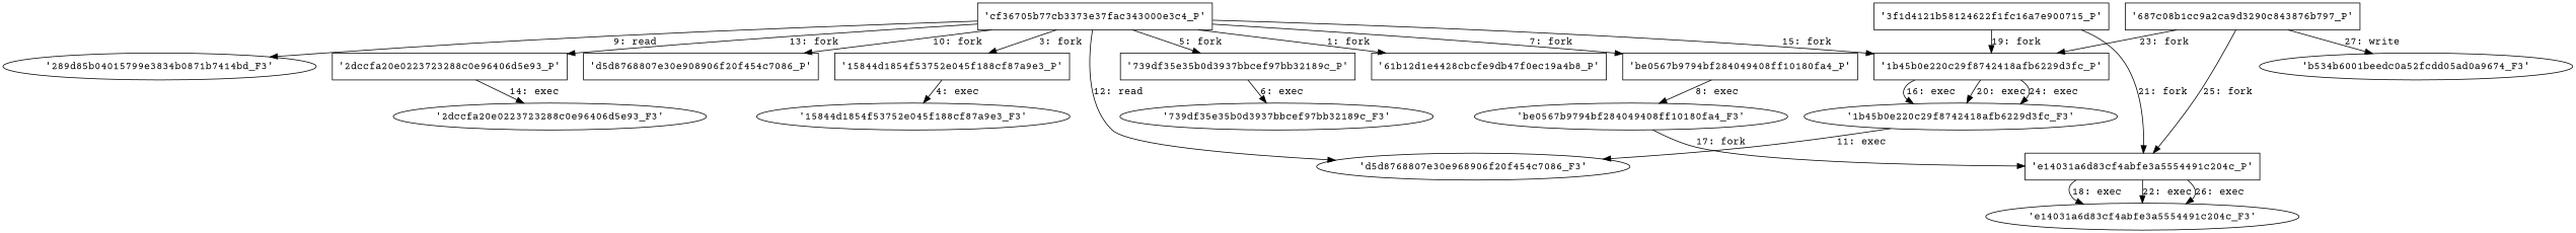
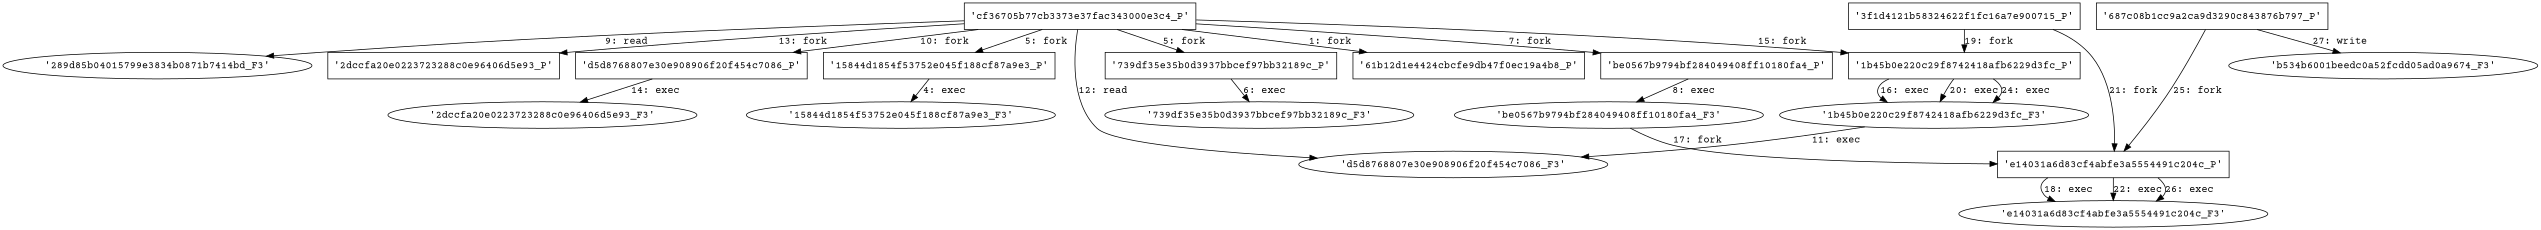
  digraph {
    engine=neato
    fixedsize=false
    fontname="Courier Prime"
    fontsize=10
    nodesep=0.3
    rankdir=TB
    ranksep=0
    splines=true
    node [fontname="Courier Prime" node_type=Process shape=box]
    edge [fontname="Courier Prime"]
    "'cf36705b77cb3373e37fac343000e3c4_P'"
-   "'61b12d1e4424cbcfe9db47f0ec19a4b8_P'" [label="'61b12d1e4428cbcfe9db47f0ec19a4b8_P'"]
+   "'61b12d1e4424cbcfe9db47f0ec19a4b8_P'"
    "'15844d1854f53752e045f188cf87a9e3_P'"
    "'739df35e35b0d3937bbcef97bb32189c_P'"
    "'be0567b9794bf284049408ff10180fa4_P'"
    "'289d85b04015799e3834b0871b7414bd_F3'" [node_type=file shape=ellipse]
    "'d5d8768807e30e908906f20f454c7086_P'"
-   "'d5d8768807e30e908906f20f454c7086_F3'" [node_type=file shape=ellipse label="'d5d8768807e30e968906f20f454c7086_F3'"]
+   "'d5d8768807e30e908906f20f454c7086_F3'" [node_type=file shape=ellipse]
    "'2dccfa20e0223723288c0e96406d5e93_P'"
    "'1b45b0e220c29f8742418afb6229d3fc_P'"
    "'15844d1854f53752e045f188cf87a9e3_F3'" [node_type=File shape=ellipse]
    "'739df35e35b0d3937bbcef97bb32189c_F3'" [node_type=File shape=ellipse]
    "'be0567b9794bf284049408ff10180fa4_F3'" [node_type=File shape=ellipse]
    "'2dccfa20e0223723288c0e96406d5e93_F3'" [node_type=File shape=ellipse]
    "'1b45b0e220c29f8742418afb6229d3fc_F3'" [node_type=File shape=ellipse]
    "'e14031a6d83cf4abfe3a5554491c204c_F3'" [node_type=File shape=ellipse]
    "'e14031a6d83cf4abfe3a5554491c204c_P'"
-   "'3f1d4121b58124622f1fc16a7e900715_P'"
+   "'3f1d4121b58124622f1fc16a7e900715_P'" [label="'3f1d4121b58324622f1fc16a7e900715_P'"]
    "'687c08b1cc9a2ca9d3290c843876b797_P'"
    "'b534b6001beedc0a52fcdd05ad0a9674_F3'" [node_type=file shape=ellipse]
    "'cf36705b77cb3373e37fac343000e3c4_P'" -> "'61b12d1e4424cbcfe9db47f0ec19a4b8_P'" [label="1: fork"]
-   "'cf36705b77cb3373e37fac343000e3c4_P'" -> "'15844d1854f53752e045f188cf87a9e3_P'" [label="3: fork"]
+   "'cf36705b77cb3373e37fac343000e3c4_P'" -> "'15844d1854f53752e045f188cf87a9e3_P'" [label="5: fork"]
    "'cf36705b77cb3373e37fac343000e3c4_P'" -> "'739df35e35b0d3937bbcef97bb32189c_P'" [label="5: fork"]
    "'cf36705b77cb3373e37fac343000e3c4_P'" -> "'be0567b9794bf284049408ff10180fa4_P'" [label="7: fork"]
    "'cf36705b77cb3373e37fac343000e3c4_P'" -> "'289d85b04015799e3834b0871b7414bd_F3'" [label="9: read"]
    "'cf36705b77cb3373e37fac343000e3c4_P'" -> "'d5d8768807e30e908906f20f454c7086_P'" [label="10: fork"]
    "'cf36705b77cb3373e37fac343000e3c4_P'" -> "'d5d8768807e30e908906f20f454c7086_F3'" [label="12: read"]
    "'cf36705b77cb3373e37fac343000e3c4_P'" -> "'2dccfa20e0223723288c0e96406d5e93_P'" [label="13: fork"]
    "'cf36705b77cb3373e37fac343000e3c4_P'" -> "'1b45b0e220c29f8742418afb6229d3fc_P'" [label="15: fork"]
    "'15844d1854f53752e045f188cf87a9e3_P'" -> "'15844d1854f53752e045f188cf87a9e3_F3'" [label="4: exec"]
    "'739df35e35b0d3937bbcef97bb32189c_P'" -> "'739df35e35b0d3937bbcef97bb32189c_F3'" [label="6: exec"]
    "'be0567b9794bf284049408ff10180fa4_P'" -> "'be0567b9794bf284049408ff10180fa4_F3'" [label="8: exec"]
-   "'2dccfa20e0223723288c0e96406d5e93_P'" -> "'2dccfa20e0223723288c0e96406d5e93_F3'" [label="14: exec"]
+   "'d5d8768807e30e908906f20f454c7086_P'" -> "'2dccfa20e0223723288c0e96406d5e93_F3'" [label="14: exec"]
    "'1b45b0e220c29f8742418afb6229d3fc_P'" -> "'1b45b0e220c29f8742418afb6229d3fc_F3'" [label="16: exec"]
    "'1b45b0e220c29f8742418afb6229d3fc_P'" -> "'1b45b0e220c29f8742418afb6229d3fc_F3'" [label="20: exec"]
    "'1b45b0e220c29f8742418afb6229d3fc_P'" -> "'1b45b0e220c29f8742418afb6229d3fc_F3'" [label="24: exec"]
    "'be0567b9794bf284049408ff10180fa4_F3'" -> "'e14031a6d83cf4abfe3a5554491c204c_P'" [label="17: fork"]
    "'1b45b0e220c29f8742418afb6229d3fc_F3'" -> "'d5d8768807e30e908906f20f454c7086_F3'" [label="11: exec"]
    "'e14031a6d83cf4abfe3a5554491c204c_P'" -> "'e14031a6d83cf4abfe3a5554491c204c_F3'" [label="18: exec"]
    "'e14031a6d83cf4abfe3a5554491c204c_P'" -> "'e14031a6d83cf4abfe3a5554491c204c_F3'" [label="22: exec"]
    "'e14031a6d83cf4abfe3a5554491c204c_P'" -> "'e14031a6d83cf4abfe3a5554491c204c_F3'" [label="26: exec"]
    "'3f1d4121b58124622f1fc16a7e900715_P'" -> "'1b45b0e220c29f8742418afb6229d3fc_P'" [label="19: fork"]
    "'3f1d4121b58124622f1fc16a7e900715_P'" -> "'e14031a6d83cf4abfe3a5554491c204c_P'" [label="21: fork"]
-   "'687c08b1cc9a2ca9d3290c843876b797_P'" -> "'1b45b0e220c29f8742418afb6229d3fc_P'" [label="23: fork"]
    "'687c08b1cc9a2ca9d3290c843876b797_P'" -> "'e14031a6d83cf4abfe3a5554491c204c_P'" [label="25: fork"]
    "'687c08b1cc9a2ca9d3290c843876b797_P'" -> "'b534b6001beedc0a52fcdd05ad0a9674_F3'" [label="27: write"]
  }
